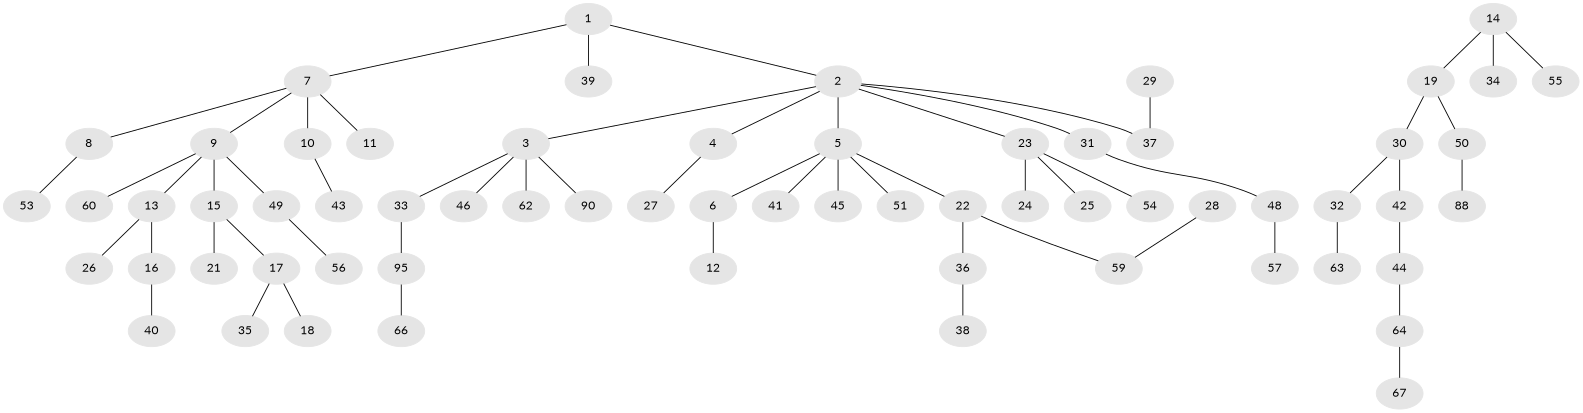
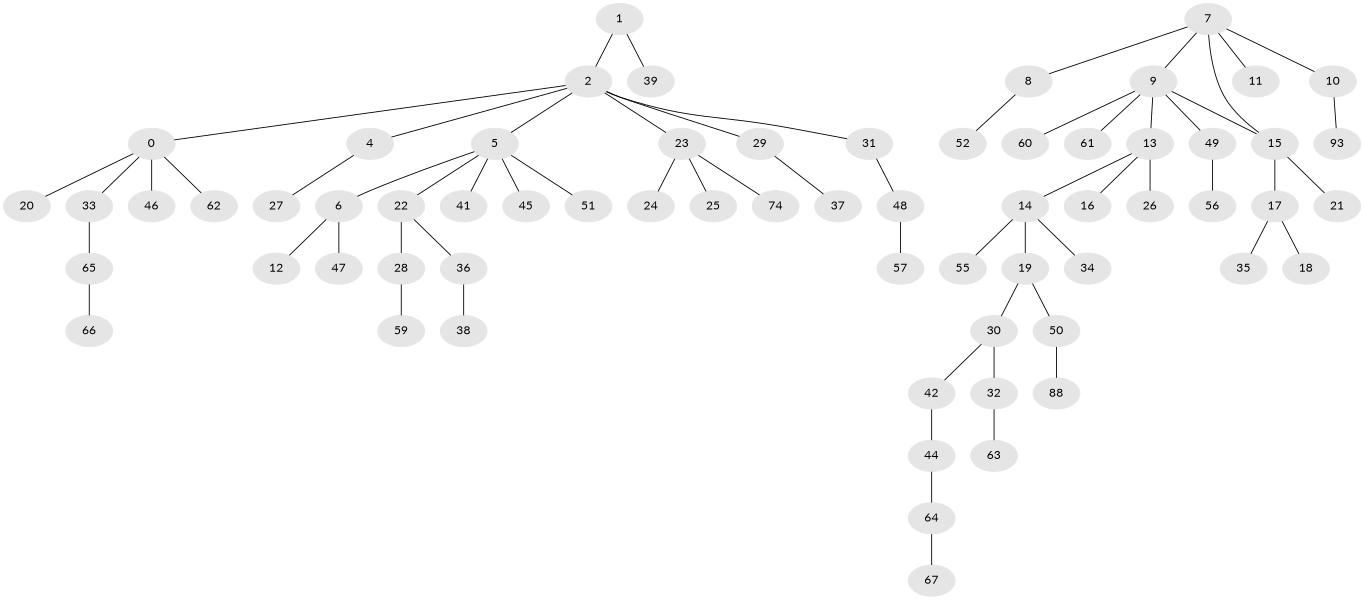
  graph {
    fontname=Lato
    node [color=gray90 fontname=Lato style=filled]
    edge [fontname=Lato]
    1
    2
    7
    39
-   3
+   3 [label=0]
    4
    5
    23
    29
    31
    8
    9
    10
    11
-   20 [label=90]
+   20
    33
    46
    62
    27
    6
    22
    41
    45
    51
    24
    25
-   54
+   54 [label=74]
    37
    48
-   65 [label=95]
+   65
    12
+   47
    28
    36
-   53
+   53 [label=52]
    13
    15
    49
    60
-   43
+   61
+   43 [label=93]
    14
    16
    26
    17
    21
    56
    19
    34
    55
-   40
    30
    50
    18
    35
    32
    42
    n58 [label=88]
    59
    38
    63
    44
    57
    66
    64
    67
    1 -- 2
-   1 -- 7
+   15 -- 7
    1 -- 39
    2 -- 3
    2 -- 4
    2 -- 5
    2 -- 23
-   2 -- 37
+   2 -- 29
    2 -- 31
    7 -- 8
    7 -- 9
    7 -- 10
    7 -- 11
    3 -- 20
    3 -- 33
    3 -- 46
    3 -- 62
    4 -- 27
    5 -- 6
    5 -- 22
    5 -- 41
    5 -- 45
    5 -- 51
    23 -- 24
    23 -- 25
    23 -- 54
    29 -- 37
    31 -- 48
    8 -- 53
    9 -- 13
    9 -- 15
    9 -- 49
    9 -- 60
+   9 -- 61
    10 -- 43
    33 -- 65
    6 -- 12
-   22 -- 59
+   6 -- 47
+   22 -- 28
    22 -- 36
    48 -- 57
    65 -- 66
    28 -- 59
    36 -- 38
+   13 -- 14
    13 -- 16
    13 -- 26
    15 -- 17
    15 -- 21
    49 -- 56
    14 -- 19
    14 -- 34
    14 -- 55
-   16 -- 40
    17 -- 18
    17 -- 35
    19 -- 30
    19 -- 50
    30 -- 32
    30 -- 42
    50 -- n58
    32 -- 63
    42 -- 44
    44 -- 64
    64 -- 67
  }
